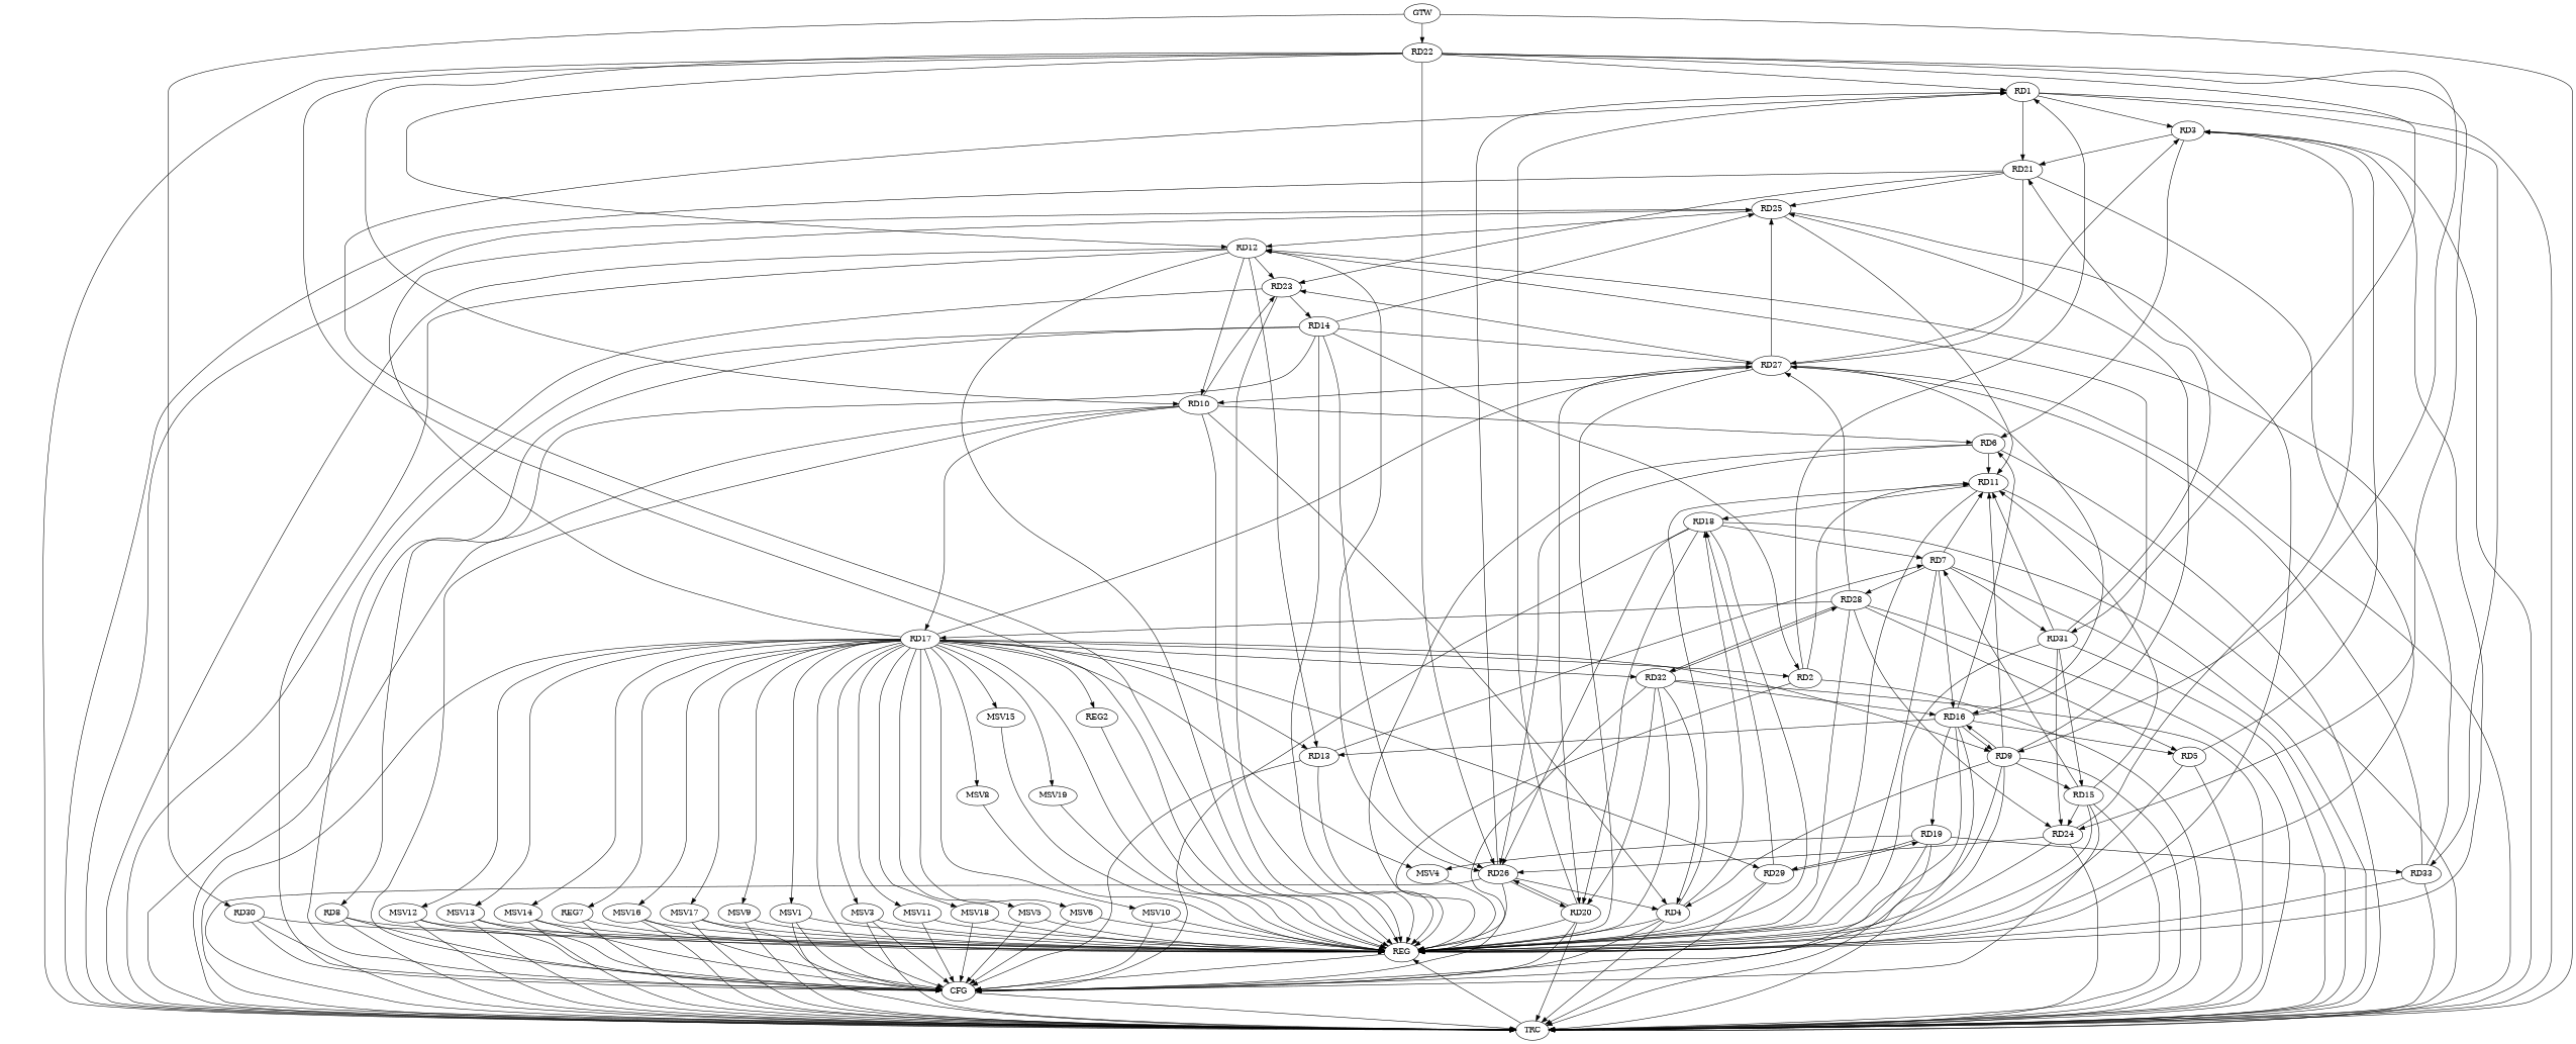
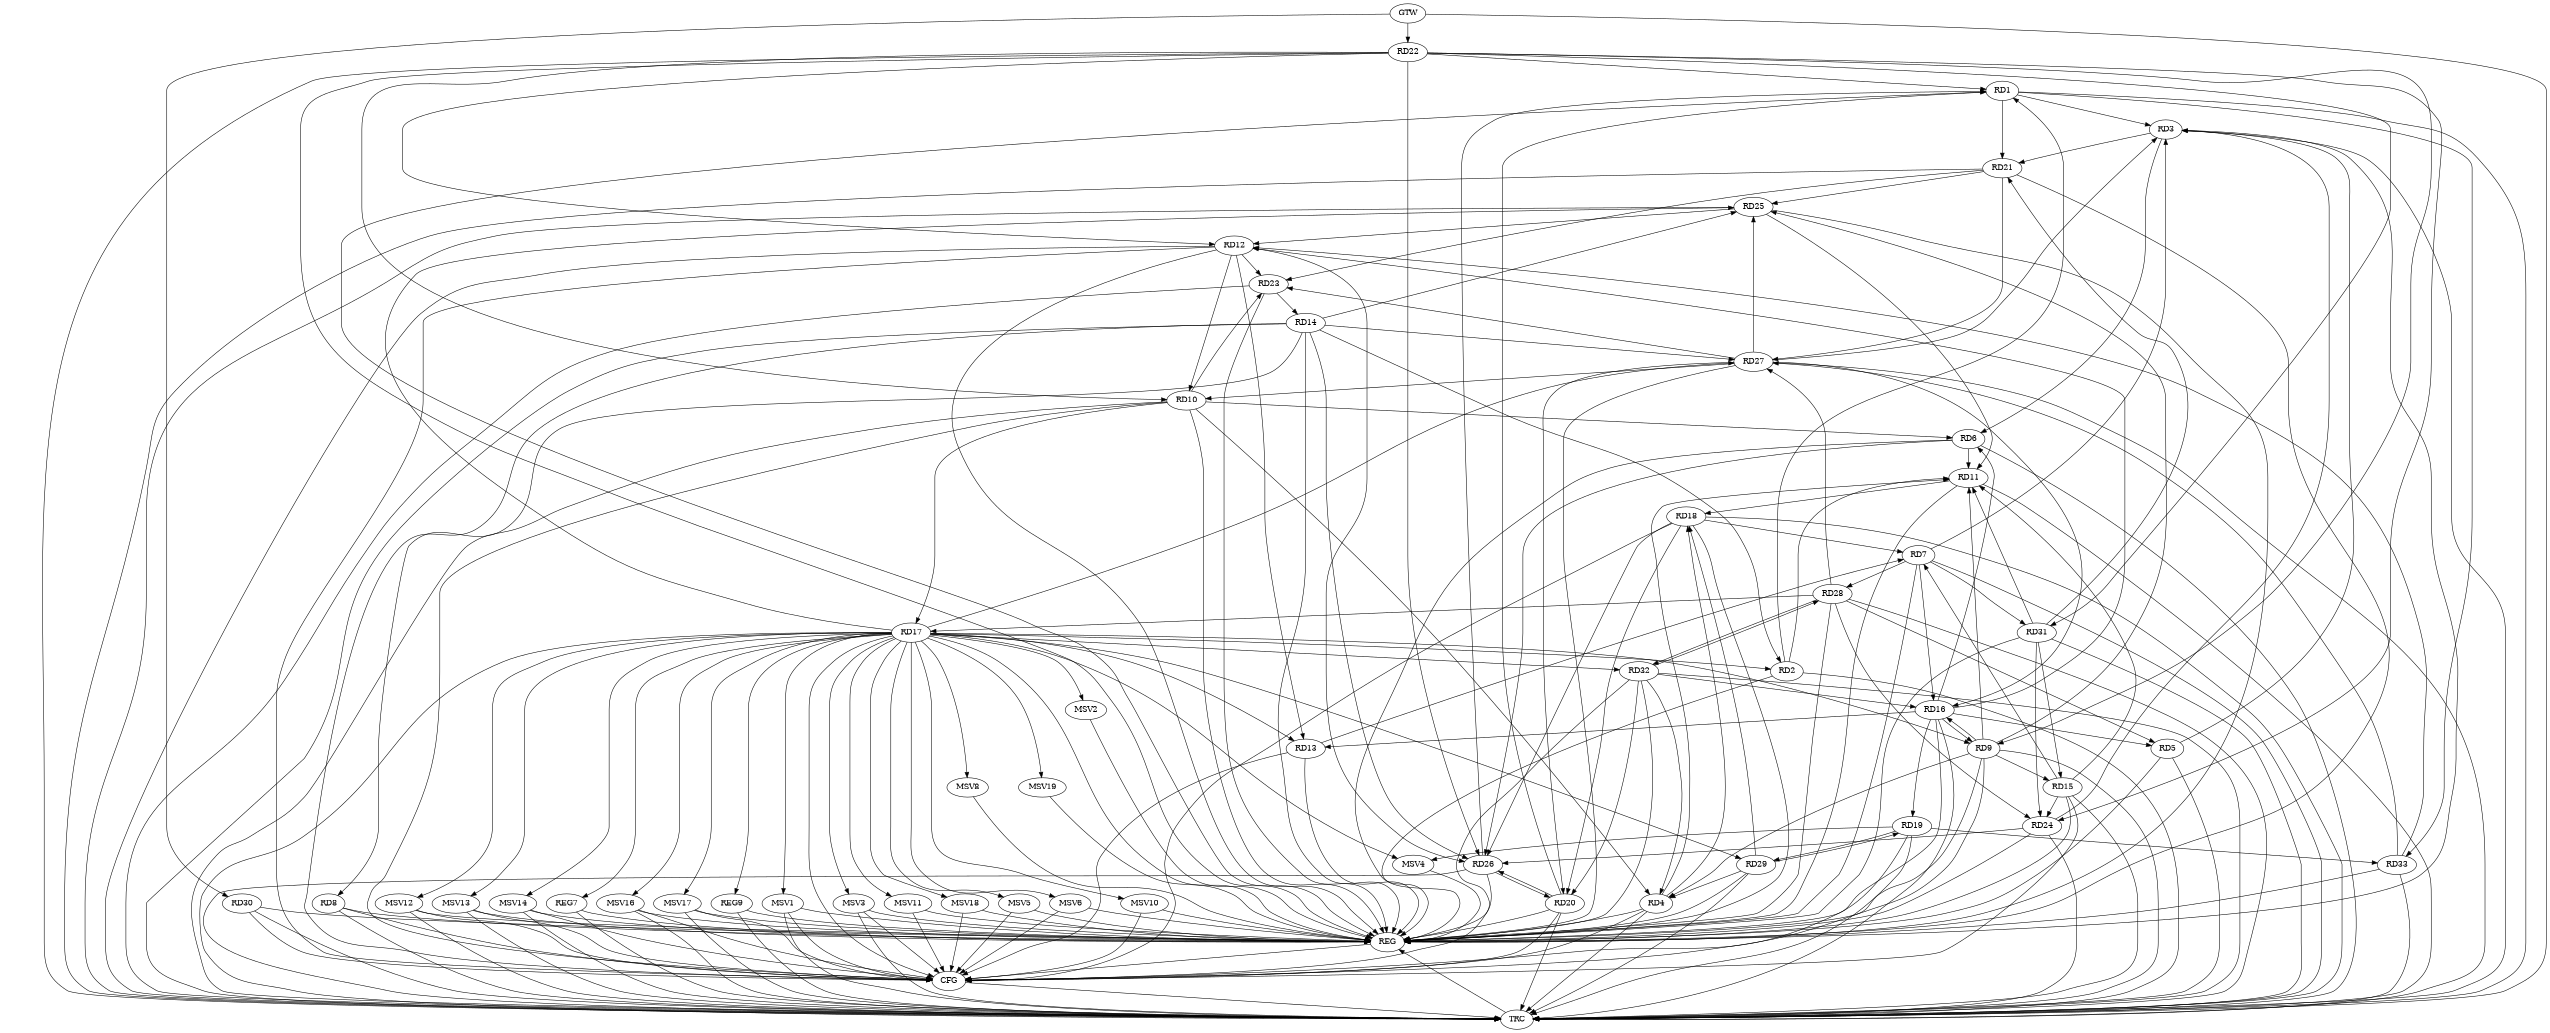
  strict digraph {
    n1 [label=RD1]
    n2 [label=RD3]
    n3 [label=RD21]
    n4 [label=RD33]
    n5 [label=REG]
    n6 [label=TRC]
    n7 [label=RD6]
    n8 [label=RD25]
    n9 [label=RD23]
    n10 [label=RD27]
    n11 [label=RD12]
    n12 [label=CFG]
    n13 [label=RD2]
    n14 [label=RD11]
    n15 [label=RD18]
    n16 [label=RD26]
    n17 [label=RD4]
    n18 [label=RD7]
    n19 [label=RD20]
    n20 [label=RD5]
    n21 [label=RD16]
    n22 [label=RD28]
    n23 [label=RD31]
    n24 [label=RD9]
    n25 [label=RD13]
    n26 [label=RD19]
    n27 [label=RD17]
    n28 [label=RD24]
    n29 [label=RD32]
    n30 [label=RD15]
    n31 [label=RD8]
    n32 [label=RD10]
    n33 [label=RD29]
    n34 [label=MSV1]
-   n35 [label=REG2]
+   n35 [label=MSV2]
    n36 [label=MSV3]
    n37 [label=MSV4]
    n38 [label=MSV5]
    n39 [label=MSV6]
    n40 [label=REG7]
    n41 [label=MSV8]
-   n42 [label=MSV9]
+   n42 [label=REG9]
    n43 [label=MSV10]
    n44 [label=MSV11]
    n45 [label=MSV12]
    n46 [label=MSV13]
    n47 [label=MSV14]
-   n48 [label=MSV15]
    n49 [label=MSV16]
    n50 [label=MSV17]
    n51 [label=MSV18]
    n52 [label=MSV19]
    n53 [label=RD14]
    n54 [label=RD22]
    n55 [label=RD30]
    n56 [label=GTW]
    n1 -> n2
    n1 -> n3
    n1 -> n4
    n1 -> n5
    n1 -> n6
    n2 -> n3
    n2 -> n5
    n2 -> n6
    n2 -> n7
    n3 -> n5
    n3 -> n6
    n3 -> n8
    n3 -> n9
    n3 -> n10
    n4 -> n5
    n4 -> n6
    n4 -> n10
    n4 -> n11
    n5 -> n12
    n6 -> n5
    n7 -> n5
    n7 -> n6
    n7 -> n14
    n7 -> n16
    n8 -> n5
    n8 -> n6
    n8 -> n11
    n8 -> n14
    n9 -> n5
    n9 -> n6
    n9 -> n53
    n10 -> n2
    n10 -> n5
    n10 -> n6
    n10 -> n8
    n10 -> n9
    n10 -> n19
    n10 -> n21
    n10 -> n32
    n11 -> n5
    n11 -> n6
    n11 -> n9
    n11 -> n12
    n11 -> n16
    n11 -> n25
    n11 -> n32
    n12 -> n6
    n13 -> n1
    n13 -> n5
    n13 -> n6
    n13 -> n14
    n14 -> n5
    n14 -> n6
    n14 -> n15
    n15 -> n5
    n15 -> n6
    n15 -> n12
    n15 -> n16
    n15 -> n18
    n15 -> n19
    n16 -> n1
    n16 -> n5
    n16 -> n6
-   n16 -> n17
+   n33 -> n17
    n16 -> n19
    n17 -> n5
    n17 -> n6
    n17 -> n12
    n17 -> n14
    n17 -> n15
-   n18 -> n14
+   n18 -> n2
    n18 -> n5
    n18 -> n6
    n18 -> n21
    n18 -> n22
    n18 -> n23
    n19 -> n1
    n19 -> n5
    n19 -> n6
    n19 -> n12
    n19 -> n16
    n20 -> n2
    n20 -> n5
    n20 -> n6
    n21 -> n5
    n21 -> n6
    n21 -> n7
    n21 -> n11
    n21 -> n20
    n21 -> n24
    n21 -> n25
    n21 -> n26
    n22 -> n5
    n22 -> n6
    n22 -> n10
    n22 -> n20
    n22 -> n27
    n22 -> n28
    n22 -> n29
    n23 -> n3
    n23 -> n5
    n23 -> n6
    n23 -> n14
    n23 -> n28
    n23 -> n30
    n24 -> n5
    n24 -> n6
    n24 -> n8
    n24 -> n12
    n24 -> n14
    n24 -> n17
    n24 -> n21
    n24 -> n30
    n25 -> n5
    n25 -> n12
    n25 -> n18
    n26 -> n4
    n26 -> n6
    n26 -> n12
    n26 -> n33
    n26 -> n37
    n27 -> n5
    n27 -> n6
    n27 -> n8
    n27 -> n10
    n27 -> n12
    n27 -> n13
    n27 -> n24
    n27 -> n25
    n27 -> n29
    n27 -> n33
    n27 -> n34
    n27 -> n35
    n27 -> n36
    n27 -> n37
    n27 -> n38
    n27 -> n39
    n27 -> n40
    n27 -> n41
    n27 -> n42
    n27 -> n43
    n27 -> n44
    n27 -> n45
    n27 -> n46
    n27 -> n47
-   n27 -> n48
    n27 -> n49
    n27 -> n50
    n27 -> n51
    n27 -> n52
    n28 -> n2
    n28 -> n5
    n28 -> n6
    n28 -> n16
    n29 -> n5
    n29 -> n6
    n29 -> n12
    n29 -> n17
    n29 -> n19
    n29 -> n21
    n29 -> n22
    n30 -> n5
    n30 -> n6
    n30 -> n12
    n30 -> n14
    n30 -> n18
    n30 -> n28
    n31 -> n5
    n31 -> n6
    n31 -> n12
    n32 -> n5
    n32 -> n6
    n32 -> n7
    n32 -> n9
    n32 -> n12
    n32 -> n17
    n32 -> n27
    n33 -> n5
    n33 -> n6
    n33 -> n15
    n33 -> n26
    n34 -> n5
    n34 -> n6
    n34 -> n12
    n35 -> n5
    n36 -> n5
    n36 -> n6
    n36 -> n12
    n37 -> n5
    n38 -> n5
    n38 -> n12
    n39 -> n5
    n39 -> n12
    n40 -> n5
    n40 -> n6
    n41 -> n5
    n42 -> n5
    n42 -> n6
    n43 -> n5
    n43 -> n12
    n44 -> n5
    n44 -> n12
    n45 -> n5
    n45 -> n6
    n45 -> n12
    n46 -> n5
    n46 -> n6
    n46 -> n12
    n47 -> n5
    n47 -> n6
    n47 -> n12
-   n48 -> n5
    n49 -> n5
    n49 -> n6
    n49 -> n12
    n50 -> n5
    n50 -> n6
    n50 -> n12
    n51 -> n5
    n51 -> n12
    n52 -> n5
    n53 -> n5
    n53 -> n6
    n53 -> n8
    n53 -> n10
    n53 -> n12
    n53 -> n13
    n53 -> n16
    n53 -> n31
    n54 -> n1
    n54 -> n5
    n54 -> n6
    n54 -> n11
    n54 -> n16
    n54 -> n23
    n54 -> n24
    n54 -> n28
    n54 -> n32
    n55 -> n5
    n55 -> n6
    n55 -> n12
    n56 -> n6
    n56 -> n54
    n56 -> n55
  }
